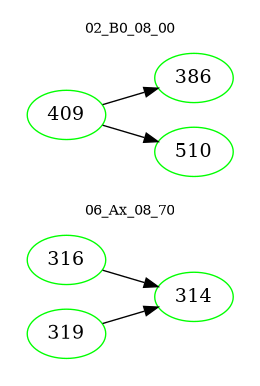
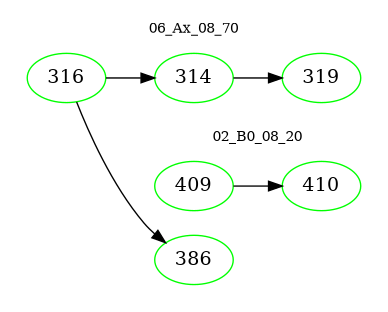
  digraph {
    fontname="DejaVu Serif"
    rankdir=LR
    node [color=green fontname="DejaVu Serif"]
    edge [color=black fontname="DejaVu Serif"]
    n1 [label=316]
    n2 [label=314]
    n3 [label=319]
-   n4 [label=510]
+   n4 [label=410]
    n5 [label=409]
    n6 [label=386]
    subgraph cluster_1 {
      color=white
      fontsize=10
      label="06_Ax_08_70"
      n1
      n2
      n3
    }
    subgraph cluster_2 {
      color=white
      fontsize=10
-     label="02_B0_08_00"
+     label="02_B0_08_20"
      n4
      n5
      n6
    }
    n1 -> n2
-   n3 -> n2
+   n2 -> n3
    n5 -> n4
-   n5 -> n6
+   n1 -> n6
  }
